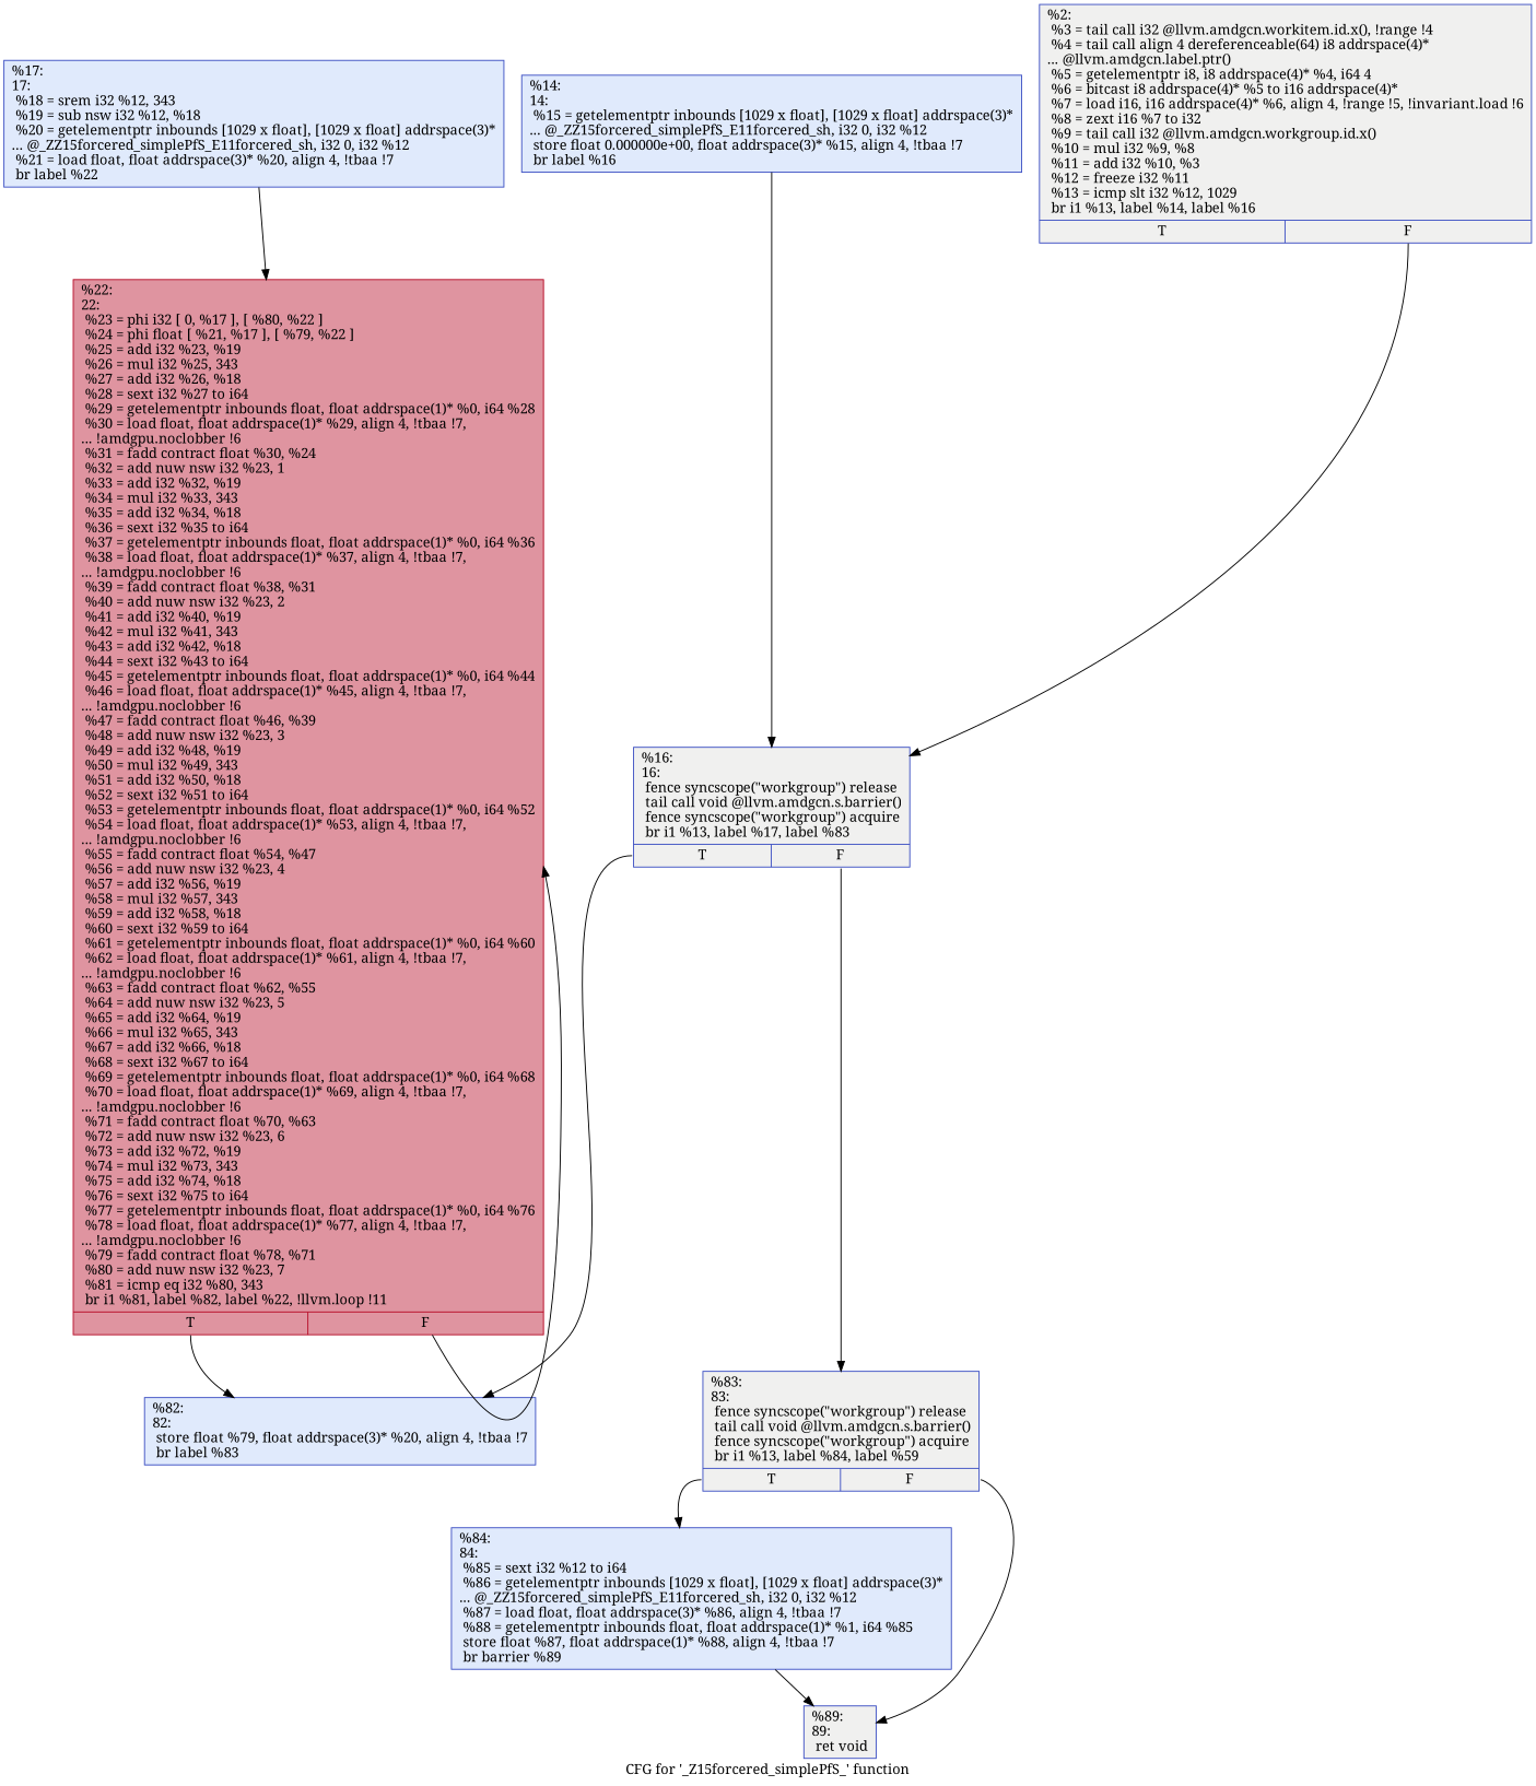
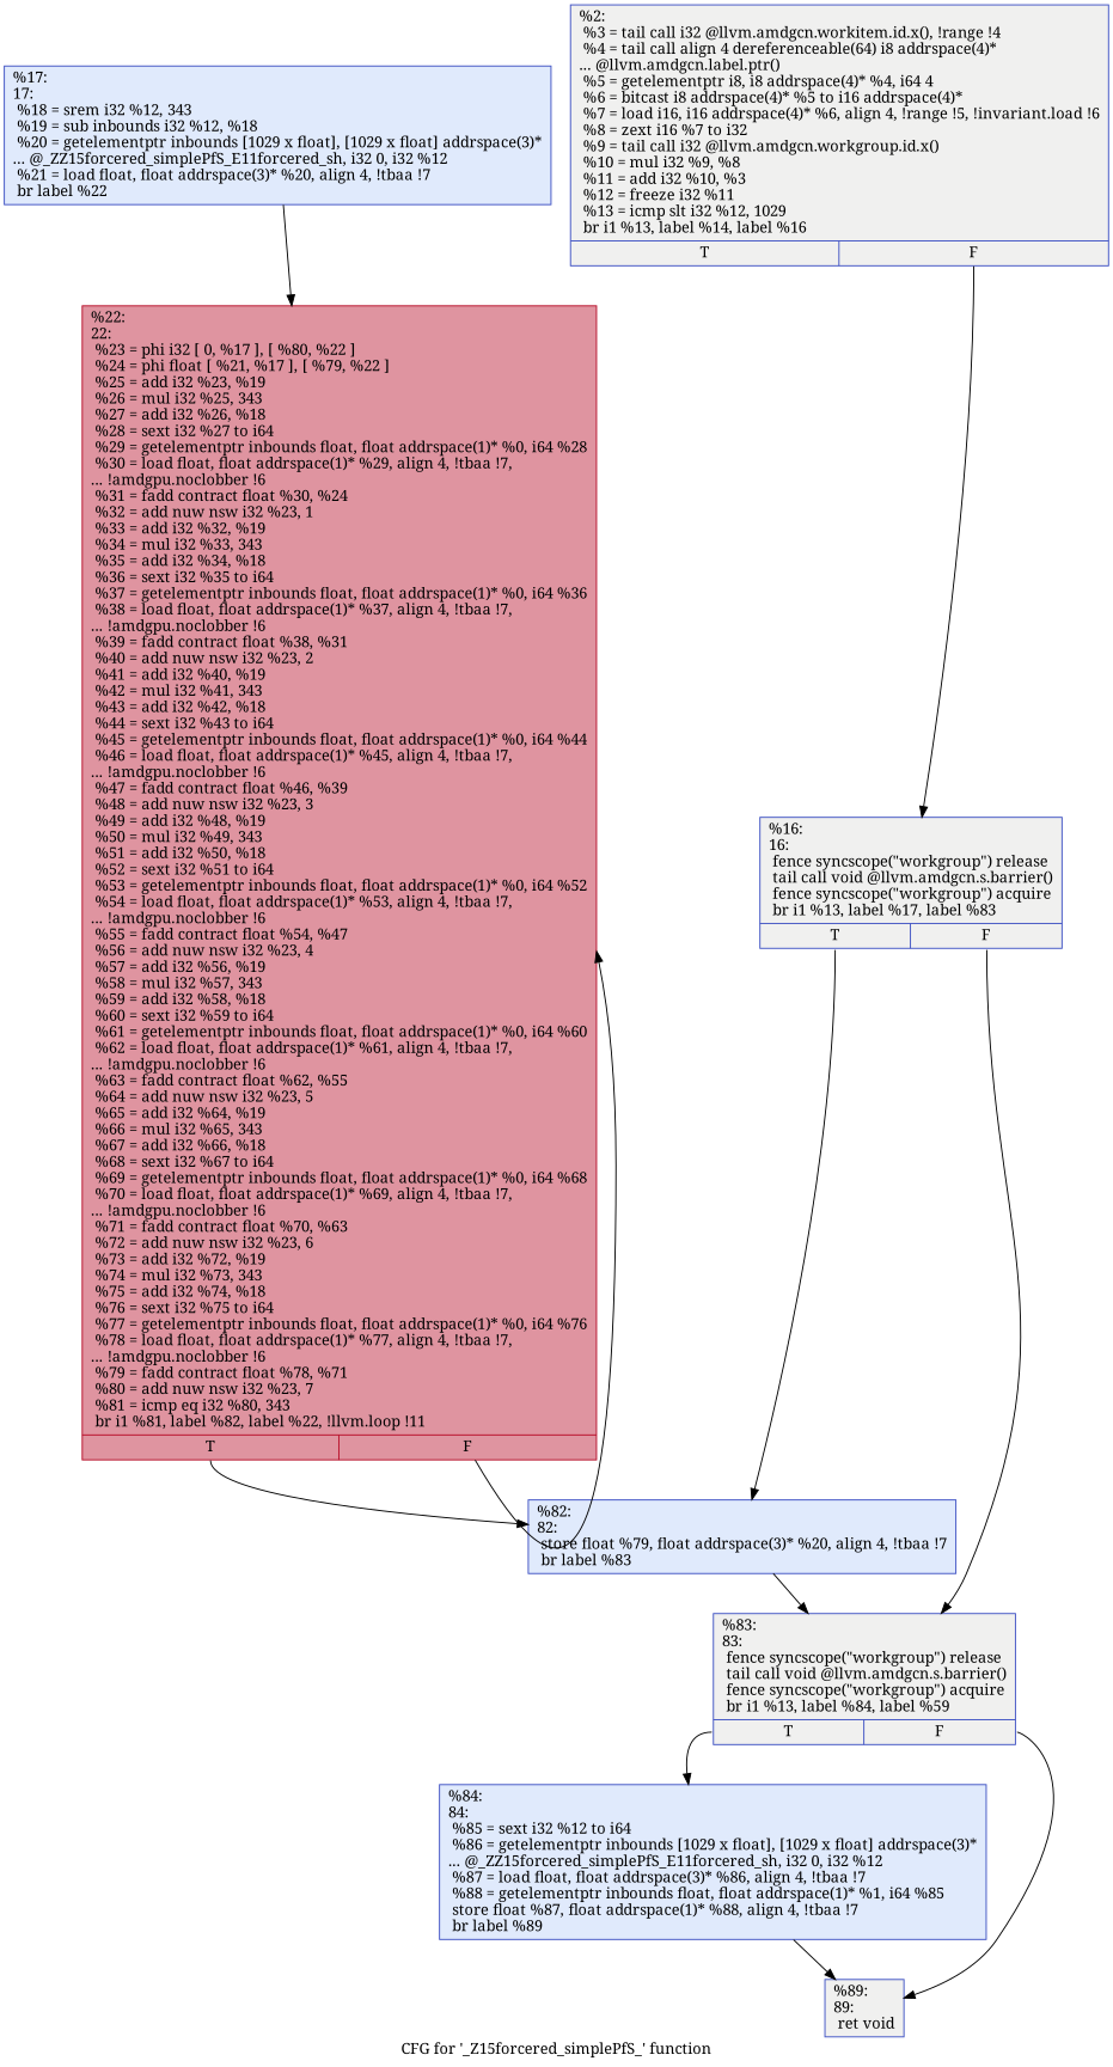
  digraph {
    fontname="Noto Serif"
    label="CFG for '_Z15forcered_simplePfS_' function"
    node [color="#3d50c3ff" fillcolor="#dedcdb70" fontname="Noto Serif" shape=record style=filled]
    edge [fontname="Noto Serif"]
    n1 [label="{%2:\l  %3 = tail call i32 @llvm.amdgcn.workitem.id.x(), !range !4\l  %4 = tail call align 4 dereferenceable(64) i8 addrspace(4)*\l... @llvm.amdgcn.label.ptr()\l  %5 = getelementptr i8, i8 addrspace(4)* %4, i64 4\l  %6 = bitcast i8 addrspace(4)* %5 to i16 addrspace(4)*\l  %7 = load i16, i16 addrspace(4)* %6, align 4, !range !5, !invariant.load !6\l  %8 = zext i16 %7 to i32\l  %9 = tail call i32 @llvm.amdgcn.workgroup.id.x()\l  %10 = mul i32 %9, %8\l  %11 = add i32 %10, %3\l  %12 = freeze i32 %11\l  %13 = icmp slt i32 %12, 1029\l  br i1 %13, label %14, label %16\l|{<s0>T|<s1>F}}"]
    n2 [label="{%16:\l16:                                               \l  fence syncscope(\"workgroup\") release\l  tail call void @llvm.amdgcn.s.barrier()\l  fence syncscope(\"workgroup\") acquire\l  br i1 %13, label %17, label %83\l|{<s0>T|<s1>F}}"]
-   n3 [fillcolor="#b9d0f970" label="{%14:\l14:                                               \l  %15 = getelementptr inbounds [1029 x float], [1029 x float] addrspace(3)*\l... @_ZZ15forcered_simplePfS_E11forcered_sh, i32 0, i32 %12\l  store float 0.000000e+00, float addrspace(3)* %15, align 4, !tbaa !7\l  br label %16\l}"]
    n4 [label="{%83:\l83:                                               \l  fence syncscope(\"workgroup\") release\l  tail call void @llvm.amdgcn.s.barrier()\l  fence syncscope(\"workgroup\") acquire\l  br i1 %13, label %84, label %59\l|{<s0>T|<s1>F}}"]
    n5 [fillcolor="#b9d0f970" label="{%82:\l82:                                               \l  store float %79, float addrspace(3)* %20, align 4, !tbaa !7\l  br label %83\l}"]
-   n6 [fillcolor="#b9d0f970" label="{%17:\l17:                                               \l  %18 = srem i32 %12, 343\l  %19 = sub nsw i32 %12, %18\l  %20 = getelementptr inbounds [1029 x float], [1029 x float] addrspace(3)*\l... @_ZZ15forcered_simplePfS_E11forcered_sh, i32 0, i32 %12\l  %21 = load float, float addrspace(3)* %20, align 4, !tbaa !7\l  br label %22\l}"]
+   n6 [fillcolor="#b9d0f970" label="{%17:\l17:                                               \l  %18 = srem i32 %12, 343\l  %19 = sub inbounds i32 %12, %18\l  %20 = getelementptr inbounds [1029 x float], [1029 x float] addrspace(3)*\l... @_ZZ15forcered_simplePfS_E11forcered_sh, i32 0, i32 %12\l  %21 = load float, float addrspace(3)* %20, align 4, !tbaa !7\l  br label %22\l}"]
    n7 [color="#b70d28ff" fillcolor="#b70d2870" label="{%22:\l22:                                               \l  %23 = phi i32 [ 0, %17 ], [ %80, %22 ]\l  %24 = phi float [ %21, %17 ], [ %79, %22 ]\l  %25 = add i32 %23, %19\l  %26 = mul i32 %25, 343\l  %27 = add i32 %26, %18\l  %28 = sext i32 %27 to i64\l  %29 = getelementptr inbounds float, float addrspace(1)* %0, i64 %28\l  %30 = load float, float addrspace(1)* %29, align 4, !tbaa !7,\l... !amdgpu.noclobber !6\l  %31 = fadd contract float %30, %24\l  %32 = add nuw nsw i32 %23, 1\l  %33 = add i32 %32, %19\l  %34 = mul i32 %33, 343\l  %35 = add i32 %34, %18\l  %36 = sext i32 %35 to i64\l  %37 = getelementptr inbounds float, float addrspace(1)* %0, i64 %36\l  %38 = load float, float addrspace(1)* %37, align 4, !tbaa !7,\l... !amdgpu.noclobber !6\l  %39 = fadd contract float %38, %31\l  %40 = add nuw nsw i32 %23, 2\l  %41 = add i32 %40, %19\l  %42 = mul i32 %41, 343\l  %43 = add i32 %42, %18\l  %44 = sext i32 %43 to i64\l  %45 = getelementptr inbounds float, float addrspace(1)* %0, i64 %44\l  %46 = load float, float addrspace(1)* %45, align 4, !tbaa !7,\l... !amdgpu.noclobber !6\l  %47 = fadd contract float %46, %39\l  %48 = add nuw nsw i32 %23, 3\l  %49 = add i32 %48, %19\l  %50 = mul i32 %49, 343\l  %51 = add i32 %50, %18\l  %52 = sext i32 %51 to i64\l  %53 = getelementptr inbounds float, float addrspace(1)* %0, i64 %52\l  %54 = load float, float addrspace(1)* %53, align 4, !tbaa !7,\l... !amdgpu.noclobber !6\l  %55 = fadd contract float %54, %47\l  %56 = add nuw nsw i32 %23, 4\l  %57 = add i32 %56, %19\l  %58 = mul i32 %57, 343\l  %59 = add i32 %58, %18\l  %60 = sext i32 %59 to i64\l  %61 = getelementptr inbounds float, float addrspace(1)* %0, i64 %60\l  %62 = load float, float addrspace(1)* %61, align 4, !tbaa !7,\l... !amdgpu.noclobber !6\l  %63 = fadd contract float %62, %55\l  %64 = add nuw nsw i32 %23, 5\l  %65 = add i32 %64, %19\l  %66 = mul i32 %65, 343\l  %67 = add i32 %66, %18\l  %68 = sext i32 %67 to i64\l  %69 = getelementptr inbounds float, float addrspace(1)* %0, i64 %68\l  %70 = load float, float addrspace(1)* %69, align 4, !tbaa !7,\l... !amdgpu.noclobber !6\l  %71 = fadd contract float %70, %63\l  %72 = add nuw nsw i32 %23, 6\l  %73 = add i32 %72, %19\l  %74 = mul i32 %73, 343\l  %75 = add i32 %74, %18\l  %76 = sext i32 %75 to i64\l  %77 = getelementptr inbounds float, float addrspace(1)* %0, i64 %76\l  %78 = load float, float addrspace(1)* %77, align 4, !tbaa !7,\l... !amdgpu.noclobber !6\l  %79 = fadd contract float %78, %71\l  %80 = add nuw nsw i32 %23, 7\l  %81 = icmp eq i32 %80, 343\l  br i1 %81, label %82, label %22, !llvm.loop !11\l|{<s0>T|<s1>F}}"]
-   n8 [fillcolor="#b9d0f970" label="{%84:\l84:                                               \l  %85 = sext i32 %12 to i64\l  %86 = getelementptr inbounds [1029 x float], [1029 x float] addrspace(3)*\l... @_ZZ15forcered_simplePfS_E11forcered_sh, i32 0, i32 %12\l  %87 = load float, float addrspace(3)* %86, align 4, !tbaa !7\l  %88 = getelementptr inbounds float, float addrspace(1)* %1, i64 %85\l  store float %87, float addrspace(1)* %88, align 4, !tbaa !7\l  br barrier %89\l}"]
+   n8 [fillcolor="#b9d0f970" label="{%84:\l84:                                               \l  %85 = sext i32 %12 to i64\l  %86 = getelementptr inbounds [1029 x float], [1029 x float] addrspace(3)*\l... @_ZZ15forcered_simplePfS_E11forcered_sh, i32 0, i32 %12\l  %87 = load float, float addrspace(3)* %86, align 4, !tbaa !7\l  %88 = getelementptr inbounds float, float addrspace(1)* %1, i64 %85\l  store float %87, float addrspace(1)* %88, align 4, !tbaa !7\l  br label %89\l}"]
    n9 [label="{%89:\l89:                                               \l  ret void\l}"]
    n1 -> n2 [tailport=s1]
    n2 -> n4 [tailport=s1]
    n2 -> n5 [tailport=s0]
-   n3 -> n2
    n4 -> n8 [tailport=s0]
    n4 -> n9 [tailport=s1]
+   n5 -> n4
    n6 -> n7
    n7 -> n5 [tailport=s0]
    n7 -> n7 [tailport=s1]
    n8 -> n9
  }
